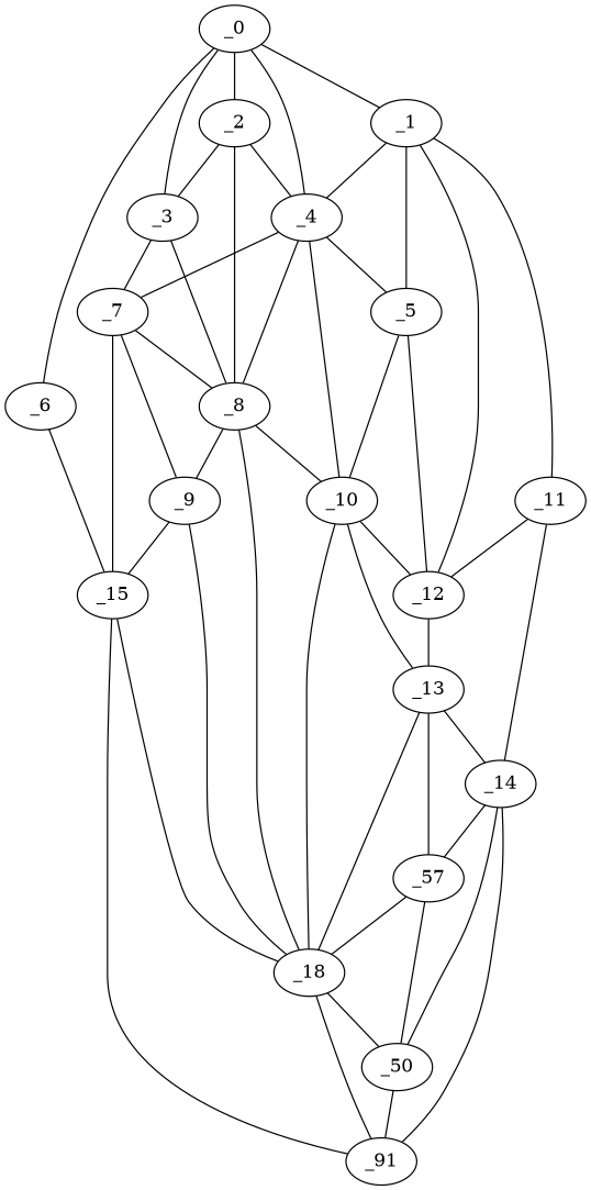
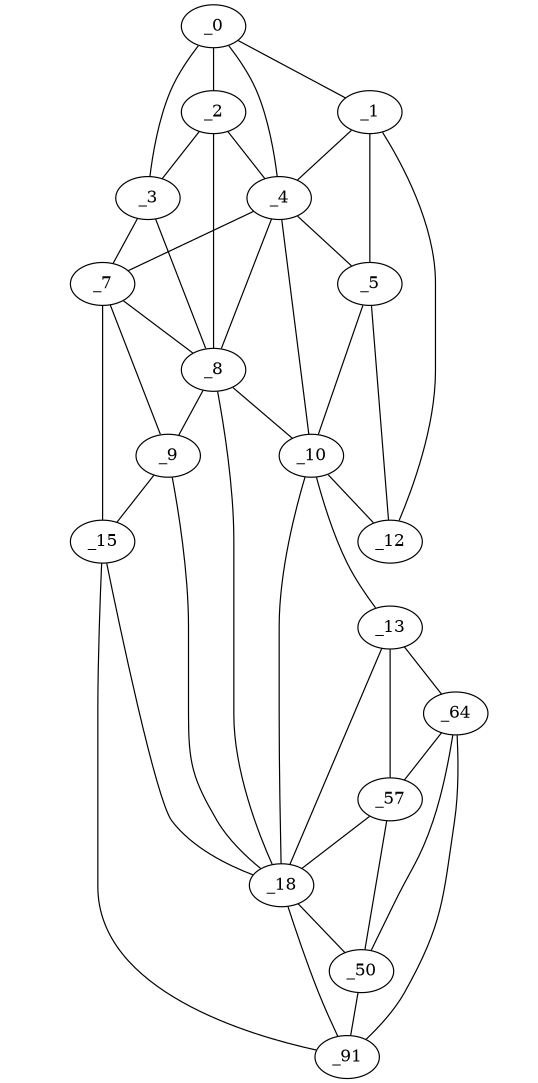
  graph {
    node [x=72 y=22]
    edge [valence=2]
    _0 [x=28]
    _1 [x=33 y=74]
    _2 [x=36 y=29]
    _3 [x=39 y=18]
    _4 [x=40 y=51]
-   _6 [x=49 y=3]
    _5 [x=42 y=59]
-   _11 [x=74 y=124]
    _12 [x=75 y=89]
    _8 [x=70]
    _7 [x=64 y=12]
    _10 [y=53]
    _15 [x=89 y=3]
-   _14 [x=82 y=89]
+   _14 [x=82 y=89 label=_64]
    _13 [x=76 y=54]
    _9 [y=13]
    _18 [x=95 y=36]
    n18 [label=_91 x=103 y=77]
    n19 [label=_50 x=98 y=70]
    n20 [label=_57 x=94 y=61]
    _0 -- _1 [valence=1]
    _0 -- _2
    _0 -- _3
    _0 -- _4
-   _0 -- _6 [valence=1]
    _1 -- _4 [valence=1]
    _1 -- _5 [valence=1]
-   _1 -- _11 [valence=1]
    _1 -- _12
    _2 -- _3
    _2 -- _4
    _2 -- _8
    _3 -- _8
    _3 -- _7
    _4 -- _5
    _4 -- _8 [valence=1]
    _4 -- _7 [valence=1]
    _4 -- _10
-   _6 -- _15 [valence=1]
    _5 -- _12
    _5 -- _10 [valence=1]
-   _11 -- _12 [valence=1]
-   _11 -- _14
-   _12 -- _13
    _8 -- _10
    _8 -- _9
    _8 -- _18
    _7 -- _8
    _7 -- _15
    _7 -- _9
    _10 -- _12
    _10 -- _13 [valence=1]
    _10 -- _18
    _15 -- _18
    _15 -- n18 [valence=1]
    _14 -- n18 [valence=1]
    _14 -- n19
    _14 -- n20 [valence=1]
    _13 -- _14
    _13 -- _18 [valence=1]
    _13 -- n20
    _9 -- _15
    _9 -- _18
    _18 -- n18
    _18 -- n19
    n19 -- n18 [valence=1]
    n20 -- _18
    n20 -- n19 [valence=1]
  }
